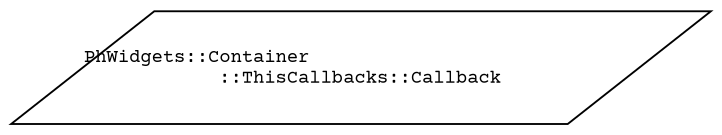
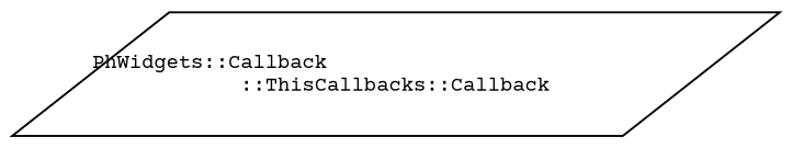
  digraph {
    rankdir=LR
    fontname="Courier Prime"
-   n1 [color=black fillcolor=white fontname="Courier Prime" fontsize=10 height=0.2 label="PhWidgets::Container\l::ThisCallbacks::Callback" shape=parallelogram style=filled width=0.4]
+   n1 [color=black fillcolor=white fontname="Courier Prime" fontsize=10 height=0.2 label="PhWidgets::Callback\l::ThisCallbacks::Callback" shape=parallelogram style=filled width=0.4]
  }
